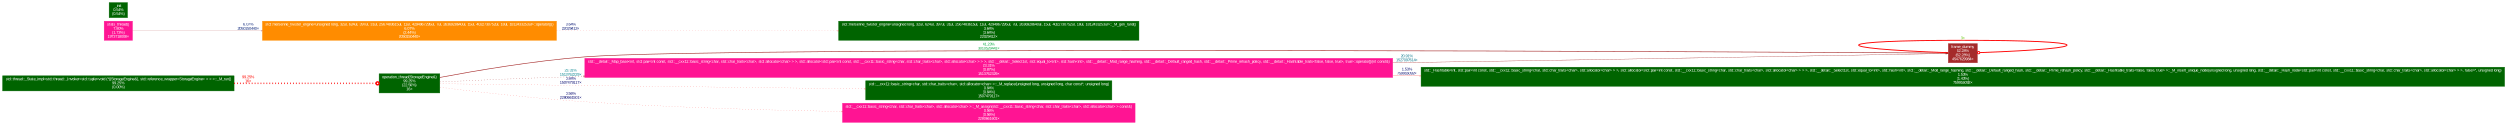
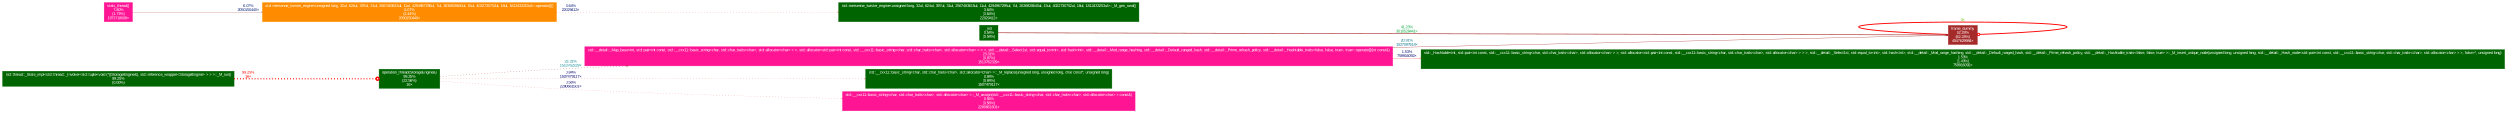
  digraph {
    fontname=Arial
    nodesep=0.125
    rankdir=LR
    ranksep=0.25
    node [color=darkgreen fontcolor="#ffffff" fontname=Arial fontsize=10.00 shape=box style=filled]
    edge [arrowhead=odot arrowsize=0.35 color=red fontname=Arial fontsize=10.00 labeldistance=0.50 penwidth=0.50 style=dotted]
    n1 [height=0 label="operation_thread(StorageEngine&)\n99.25%\n(22.56%)\n16×" width=0]
    n2 [color=brown height=0 label="frame_dummy\n62.28%\n(62.28%)\n4547629984×" width=0]
    n3 [color=deeppink height=0 label="std::__detail::_Map_base<int, std::pair<int const, std::__cxx11::basic_string<char, std::char_traits<char>, std::allocator<char> > >, std::allocator<std::pair<int const, std::__cxx11::basic_string<char, std::char_traits<char>, std::allocator<char> > > >, std::__detail::_Select1st, std::equal_to<int>, std::hash<int>, std::__detail::_Mod_range_hashing, std::__detail::_Default_ranged_hash, std::__detail::_Prime_rehash_policy, std::__detail::_Hashtable_traits<false, false, true>, true>::operator[](int const&)\n23.31%\n(0.87%)\n1513762329×" width=0]
    n4 [height=0 label="std::__cxx11::basic_string<char, std::char_traits<char>, std::allocator<char> >::_M_replace(unsigned long, unsigned long, char const*, unsigned long)\n0.84%\n(0.84%)\n1507479117×" width=0]
    n5 [color=deeppink height=0 label="std::__cxx11::basic_string<char, std::char_traits<char>, std::allocator<char> >::_M_assign(std::__cxx11::basic_string<char, std::char_traits<char>, std::allocator<char> > const&)\n0.56%\n(0.56%)\n2280661601×" width=0]
    n6 [height=0 label="std::_Hashtable<int, std::pair<int const, std::__cxx11::basic_string<char, std::char_traits<char>, std::allocator<char> > >, std::allocator<std::pair<int const, std::__cxx11::basic_string<char, std::char_traits<char>, std::allocator<char> > > >, std::__detail::_Select1st, std::equal_to<int>, std::hash<int>, std::__detail::_Mod_range_hashing, std::__detail::_Default_ranged_hash, std::__detail::_Prime_rehash_policy, std::__detail::_Hashtable_traits<false, false, true> >::_M_insert_unique_node(unsigned long, unsigned long, std::__detail::_Hash_node<std::pair<int const, std::__cxx11::basic_string<char, std::char_traits<char>, std::allocator<char> > >, false>*, unsigned long)\n1.53%\n(1.43%)\n759916092×" width=0]
    n7 [color=deeppink height=0 label="stats_thread()\n7.80%\n(1.73%)\n1973718008×" width=0]
    n8 [color=darkorange height=0 label="std::mersenne_twister_engine<unsigned long, 32ul, 624ul, 397ul, 31ul, 2567483615ul, 11ul, 4294967295ul, 7ul, 2636928640ul, 15ul, 4022730752ul, 18ul, 1812433253ul>::operator()()\n6.07%\n(2.44%)\n2050150440×" width=0]
    n9 [height=0 label="std::mersenne_twister_engine<unsigned long, 32ul, 624ul, 397ul, 31ul, 2567483615ul, 11ul, 4294967295ul, 7ul, 2636928640ul, 15ul, 4022730752ul, 18ul, 1812433253ul>::_M_gen_rand()\n3.64%\n(3.64%)\n22029412×" width=0]
    n10 [height=0 label="std::thread::_State_impl<std::thread::_Invoker<std::tuple<void (*)(StorageEngine&), std::reference_wrapper<StorageEngine> > > >::_M_run()\n99.25%\n(0.00%)" width=0]
    n11 [height=0 label="_init\n0.54%\n(0.54%)" width=0]
-   n1 -> n2 [arrowhead=normal arrowsize=0.64 color=brown fontcolor="#0ba942" label="41.23%\n3010528441×" labeldistance=1.65 penwidth=1.65 style=solid]
+   n11 -> n2 [arrowhead=normal arrowsize=0.64 color=brown fontcolor="#0ba942" label="41.23%\n3010528441×" labeldistance=1.65 penwidth=1.65 style=solid]
    n1 -> n3 [arrowsize=0.48 color=brown fontcolor="#0c8891" label="23.31%\n1513762229×" labeldistance=0.93 penwidth=0.93]
    n1 -> n4 [fontcolor="#0d1074" label="0.84%\n1507479117×"]
    n1 -> n5 [fontcolor="#0d0f73" label="0.56%\n2280661501×"]
    n2 -> n2 [arrowsize=0.79 fontcolor="#66c708" label="3×" labeldistance=2.49 penwidth=2.49 style=solid]
    n3 -> n2 [arrowhead=normal arrowsize=0.46 color=brown fontcolor="#0c798e" label="20.91%\n1527097614×" labeldistance=0.84 penwidth=0.84 style=bold]
    n3 -> n6 [arrowhead=onormal fontcolor="#0d1375" label="1.53%\n759916092×" style=solid]
    n7 -> n8 [arrowhead=onormal color=brown fontcolor="#0d277b" label="6.07%\n2050150440×" style=solid]
    n8 -> n9 [fontcolor="#0d1c77" label="3.64%\n22029412×"]
    n10 -> n1 [arrowsize=1.00 fontcolor="#fe0800" label="99.25%\n16×" labeldistance=3.97 penwidth=3.97]
  }
